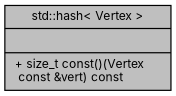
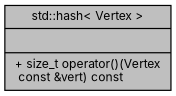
  digraph {
    fontname=Inter
-   n1 [color=black fillcolor=grey75 fontcolor=black fontname=Inter fontsize=10 height=0.2 label="{std::hash\< Vertex \>\n||+ size_t const()(Vertex\l const &vert) const\l}" shape=record style=filled width=0.4]
+   n1 [color=black fillcolor=grey75 fontcolor=black fontname=Inter fontsize=10 height=0.2 label="{std::hash\< Vertex \>\n||+ size_t operator()(Vertex\l const &vert) const\l}" shape=record style=filled width=0.4]
  }
